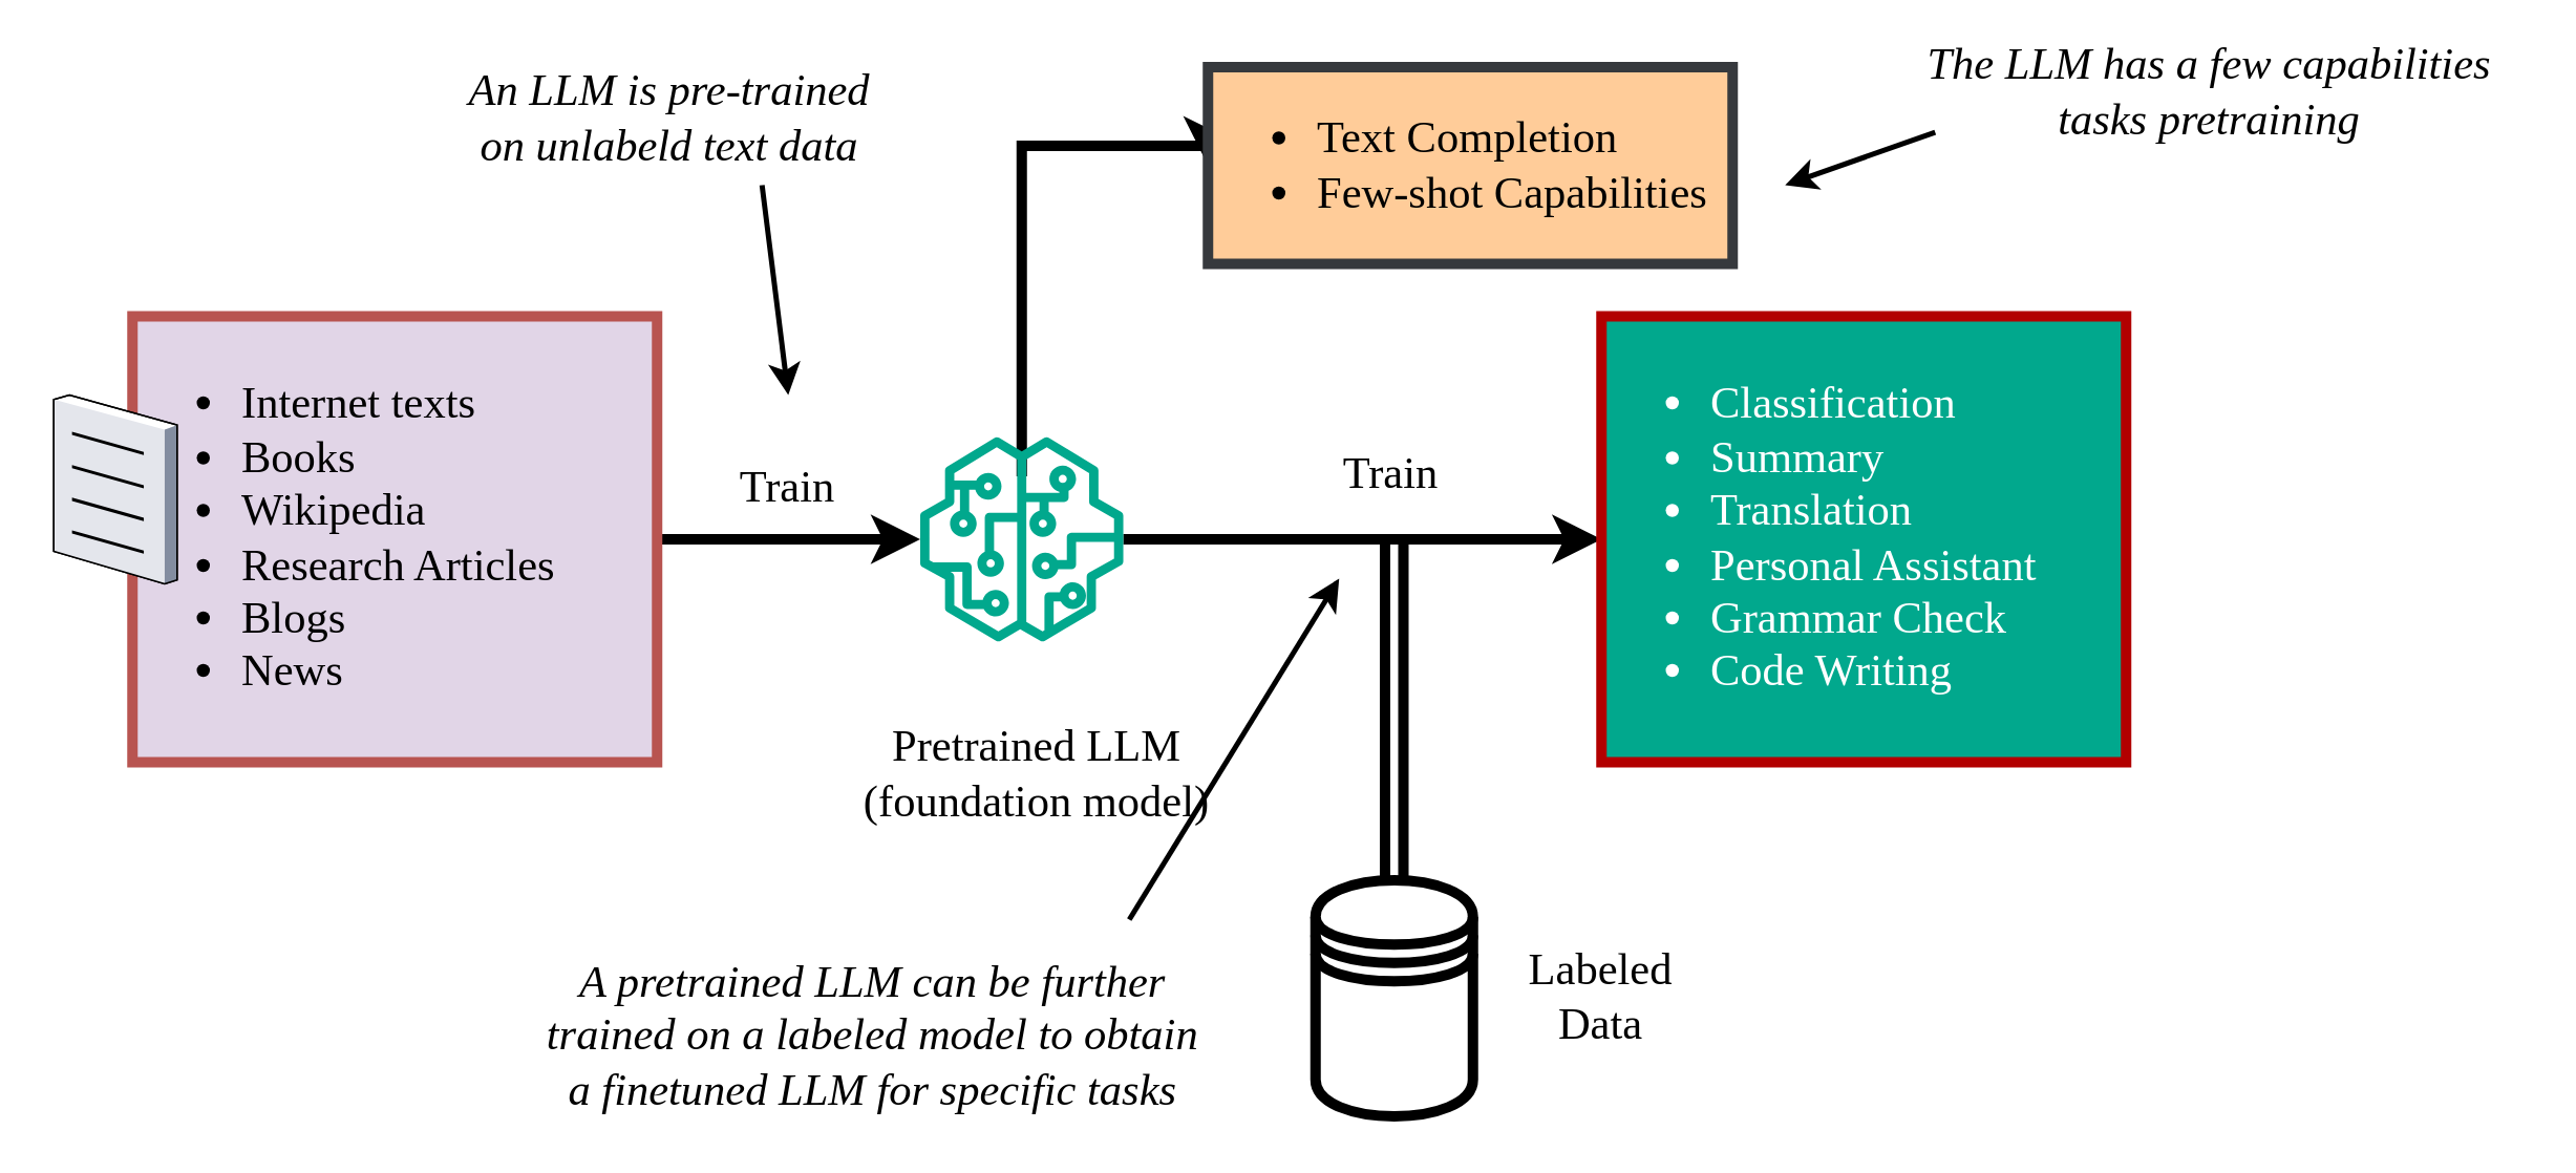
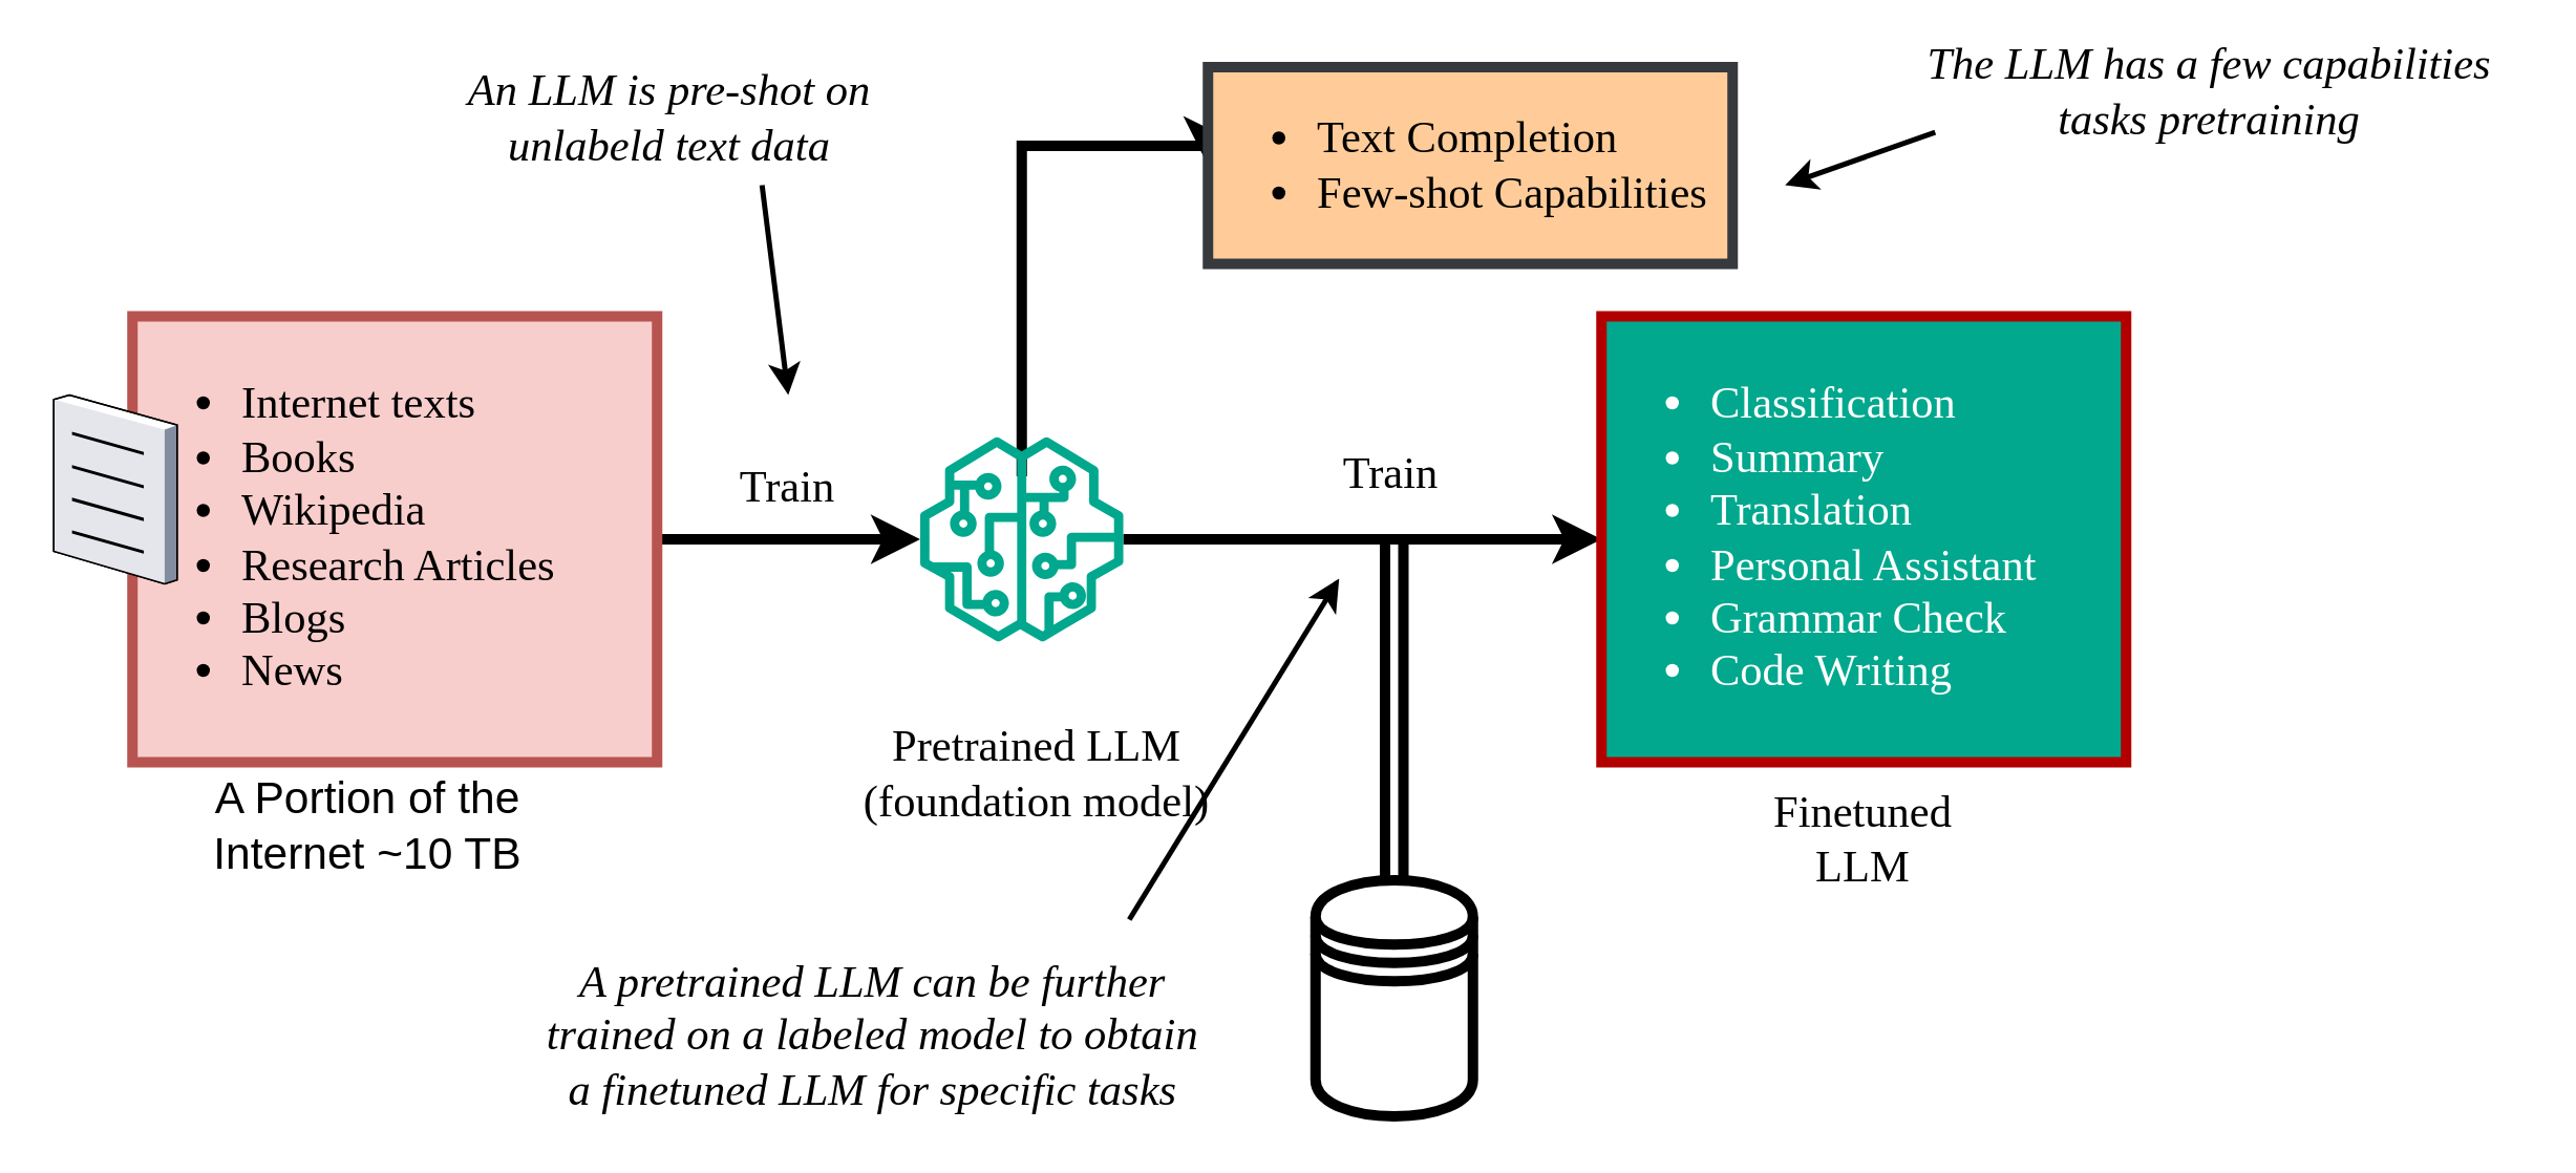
  <mxCell id="0" />
  <mxCell id="1" parent="0" />
  <mxCell id="2" value="" style="edgeStyle=orthogonalEdgeStyle;rounded=0;orthogonalLoop=1;jettySize=auto;html=1;strokeWidth=4;fontSize=17;fontFamily=Times New Roman;" edge="1" parent="1" source="3" target="7"><mxGeometry relative="1" as="geometry" /></mxCell>
- <mxCell id="3" value="&lt;ul&gt;&lt;li&gt;Internet texts&lt;/li&gt;&lt;li&gt;Books&lt;/li&gt;&lt;li&gt;Wikipedia&lt;/li&gt;&lt;li&gt;Research Articles&lt;/li&gt;&lt;li&gt;Blogs&lt;/li&gt;&lt;li&gt;News&lt;/li&gt;&lt;/ul&gt;" style="rounded=0;whiteSpace=wrap;html=1;align=left;strokeWidth=4;fillColor=#e1d5e7;strokeColor=#b85450;fontSize=17;fontFamily=Times New Roman;" vertex="1" parent="1"><mxGeometry x="50" y="120" width="200" height="170" as="geometry" /></mxCell>
+ <mxCell id="3" value="&lt;ul&gt;&lt;li&gt;Internet texts&lt;/li&gt;&lt;li&gt;Books&lt;/li&gt;&lt;li&gt;Wikipedia&lt;/li&gt;&lt;li&gt;Research Articles&lt;/li&gt;&lt;li&gt;Blogs&lt;/li&gt;&lt;li&gt;News&lt;/li&gt;&lt;/ul&gt;" style="rounded=0;whiteSpace=wrap;html=1;align=left;strokeWidth=4;fillColor=#f8cecc;strokeColor=#b85450;fontSize=17;fontFamily=Times New Roman;" vertex="1" parent="1"><mxGeometry x="50" y="120" width="200" height="170" as="geometry" /></mxCell>
  <mxCell id="4" value="" style="verticalLabelPosition=bottom;sketch=0;aspect=fixed;html=1;verticalAlign=top;strokeColor=none;align=center;outlineConnect=0;shape=mxgraph.citrix.document;strokeWidth=4;fontSize=17;fontFamily=Times New Roman;" vertex="1" parent="1"><mxGeometry x="20" y="150" width="47" height="72" as="geometry" /></mxCell>
  <mxCell id="5" value="" style="edgeStyle=orthogonalEdgeStyle;rounded=0;orthogonalLoop=1;jettySize=auto;html=1;strokeWidth=4;fontSize=17;fontFamily=Times New Roman;" edge="1" parent="1" source="7" target="9"><mxGeometry relative="1" as="geometry" /></mxCell>
  <mxCell id="6" style="edgeStyle=orthogonalEdgeStyle;rounded=0;orthogonalLoop=1;jettySize=auto;html=1;entryX=0;entryY=0.5;entryDx=0;entryDy=0;strokeWidth=4;fontSize=17;fontFamily=Times New Roman;" edge="1" parent="1" target="13"><mxGeometry relative="1" as="geometry"><mxPoint x="389" y="181" as="sourcePoint" /><Array as="points"><mxPoint x="389" y="55" /></Array></mxGeometry></mxCell>
  <mxCell id="7" value="" style="sketch=0;outlineConnect=0;fontColor=#232F3E;gradientColor=none;fillColor=#01A88D;strokeColor=none;dashed=0;verticalLabelPosition=bottom;verticalAlign=top;align=center;html=1;fontSize=17;fontStyle=0;aspect=fixed;pointerEvents=1;shape=mxgraph.aws4.sagemaker_model;strokeWidth=4;fontFamily=Times New Roman;" vertex="1" parent="1"><mxGeometry x="350" y="166" width="78" height="78" as="geometry" /></mxCell>
  <mxCell id="8" value="Train" style="text;html=1;align=center;verticalAlign=middle;whiteSpace=wrap;rounded=0;strokeWidth=4;fontSize=17;fontFamily=Times New Roman;" vertex="1" parent="1"><mxGeometry x="270" y="171" width="60" height="30" as="geometry" /></mxCell>
  <mxCell id="9" value="&lt;ul&gt;&lt;li&gt;Classification&lt;/li&gt;&lt;li&gt;Summary&lt;/li&gt;&lt;li&gt;Translation&lt;/li&gt;&lt;li&gt;Personal Assistant&lt;/li&gt;&lt;li&gt;Grammar Check&lt;/li&gt;&lt;li&gt;Code Writing&lt;/li&gt;&lt;/ul&gt;" style="rounded=0;whiteSpace=wrap;html=1;align=left;strokeWidth=4;fillColor=#01a88d;fontColor=#ffffff;strokeColor=#B20000;fontSize=17;fontFamily=Times New Roman;" vertex="1" parent="1"><mxGeometry x="610" y="120" width="200" height="170" as="geometry" /></mxCell>
  <mxCell id="10" value="" style="shape=image;html=1;verticalAlign=top;verticalLabelPosition=bottom;labelBackgroundColor=#ffffff;imageAspect=0;aspect=fixed;image=https://cdn1.iconfinder.com/data/icons/icons-for-a-site-1/64/advantage_creation-128.png;rotation=-45;strokeWidth=4;fontSize=17;fontFamily=Times New Roman;" vertex="1" parent="1"><mxGeometry x="760" y="150" width="98" height="98" as="geometry" /></mxCell>
  <mxCell id="11" style="edgeStyle=orthogonalEdgeStyle;rounded=0;orthogonalLoop=1;jettySize=auto;html=1;shape=link;strokeWidth=4;fontSize=17;fontFamily=Times New Roman;" edge="1" parent="1" source="12"><mxGeometry relative="1" as="geometry"><mxPoint x="531" y="205" as="targetPoint" /></mxGeometry></mxCell>
  <mxCell id="12" value="" style="shape=datastore;html=1;labelPosition=center;verticalLabelPosition=bottom;align=center;verticalAlign=top;strokeWidth=4;fontSize=17;fontFamily=Times New Roman;" vertex="1" parent="1"><mxGeometry x="501" y="335" width="60" height="90" as="geometry" /></mxCell>
  <mxCell id="13" value="&lt;ul&gt;&lt;li&gt;Text Completion&lt;/li&gt;&lt;li&gt;Few-shot Capabilities&lt;/li&gt;&lt;/ul&gt;" style="rounded=0;whiteSpace=wrap;html=1;align=left;strokeWidth=4;fillColor=#ffcc99;strokeColor=#36393d;fontSize=17;fontFamily=Times New Roman;" vertex="1" parent="1"><mxGeometry x="460" y="25" width="200" height="75" as="geometry" /></mxCell>
  <mxCell id="14" value="Pretrained LLM&lt;div&gt;(foundation model)&lt;/div&gt;" style="text;html=1;align=center;verticalAlign=middle;whiteSpace=wrap;rounded=0;strokeWidth=4;fontSize=17;fontFamily=Times New Roman;" vertex="1" parent="1"><mxGeometry x="325" y="280" width="140" height="30" as="geometry" /></mxCell>
  <mxCell id="15" value="Train" style="text;html=1;align=center;verticalAlign=middle;whiteSpace=wrap;rounded=0;strokeWidth=4;fontSize=17;fontFamily=Times New Roman;" vertex="1" parent="1"><mxGeometry x="500" y="166" width="60" height="30" as="geometry" /></mxCell>
- <mxCell id="16" value="Labeled Data" style="text;html=1;align=center;verticalAlign=middle;whiteSpace=wrap;rounded=0;strokeWidth=4;fontSize=17;fontFamily=Times New Roman;" vertex="1" parent="1"><mxGeometry x="580" y="365" width="60" height="30" as="geometry" /></mxCell>
+ <mxCell id="17" value="Finetuned LLM" style="text;html=1;align=center;verticalAlign=middle;whiteSpace=wrap;rounded=0;strokeWidth=4;fontSize=17;fontFamily=Times New Roman;" vertex="1" parent="1"><mxGeometry x="680" y="305" width="60" height="30" as="geometry" /></mxCell>
  <mxCell id="18" value="&lt;i&gt;The LLM has a few capabilities tasks pretraining&lt;/i&gt;" style="text;html=1;align=center;verticalAlign=middle;whiteSpace=wrap;rounded=0;strokeWidth=4;fontSize=17;fontFamily=Times New Roman;" vertex="1" parent="1"><mxGeometry x="724" y="20" width="236" height="30" as="geometry" /></mxCell>
  <mxCell id="19" value="" style="endArrow=classic;html=1;rounded=0;exitX=0.056;exitY=0.995;exitDx=0;exitDy=0;exitPerimeter=0;strokeWidth=2;fontSize=17;fontFamily=Times New Roman;" edge="1" parent="1" source="18"><mxGeometry width="50" height="50" relative="1" as="geometry"><mxPoint x="750" y="80" as="sourcePoint" /><mxPoint x="680" y="70" as="targetPoint" /></mxGeometry></mxCell>
- <mxCell id="20" value="&lt;i&gt;An LLM is pre-trained on unlabeld text data&lt;/i&gt;" style="text;html=1;align=center;verticalAlign=middle;whiteSpace=wrap;rounded=0;strokeWidth=4;fontSize=17;fontFamily=Times New Roman;" vertex="1" parent="1"><mxGeometry x="170" y="30" width="170" height="30" as="geometry" /></mxCell>
+ <mxCell id="20" value="&lt;i&gt;An LLM is pre-shot on unlabeld text data&lt;/i&gt;" style="text;html=1;align=center;verticalAlign=middle;whiteSpace=wrap;rounded=0;strokeWidth=4;fontSize=17;fontFamily=Times New Roman;" vertex="1" parent="1"><mxGeometry x="170" y="30" width="170" height="30" as="geometry" /></mxCell>
  <mxCell id="21" value="" style="endArrow=classic;html=1;rounded=0;strokeWidth=2;fontSize=17;fontFamily=Times New Roman;" edge="1" parent="1"><mxGeometry width="50" height="50" relative="1" as="geometry"><mxPoint x="290" y="70" as="sourcePoint" /><mxPoint x="300" y="150" as="targetPoint" /></mxGeometry></mxCell>
  <mxCell id="22" value="&lt;i&gt;A pretrained LLM can be further trained on a labeled model to obtain a finetuned LLM for specific tasks&lt;/i&gt;" style="text;html=1;align=center;verticalAlign=middle;whiteSpace=wrap;rounded=0;strokeWidth=4;fontSize=17;fontFamily=Times New Roman;" vertex="1" parent="1"><mxGeometry x="205" y="380" width="255" height="30" as="geometry" /></mxCell>
  <mxCell id="23" value="" style="endArrow=classic;html=1;rounded=0;strokeWidth=2;fontSize=17;fontFamily=Times New Roman;" edge="1" parent="1"><mxGeometry width="50" height="50" relative="1" as="geometry"><mxPoint x="430" y="350" as="sourcePoint" /><mxPoint x="510" y="220" as="targetPoint" /></mxGeometry></mxCell>
+ <mxCell id="24" value="&lt;font style=&quot;font-size: 17px;&quot;&gt;A Portion of the Internet ~10 TB&lt;/font&gt;" style="text;html=1;align=center;verticalAlign=middle;whiteSpace=wrap;rounded=0;" vertex="1" parent="1"><mxGeometry x="50" y="300" width="180" height="30" as="geometry" /></mxCell>
